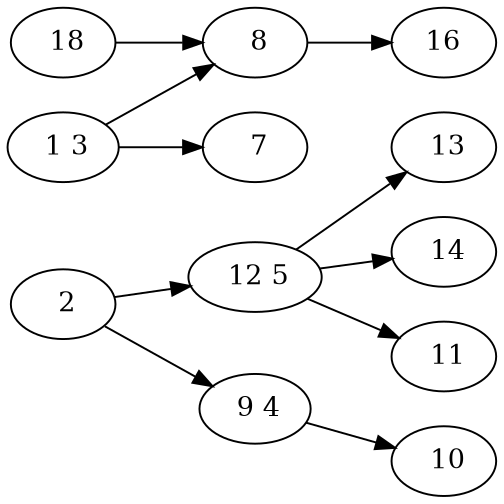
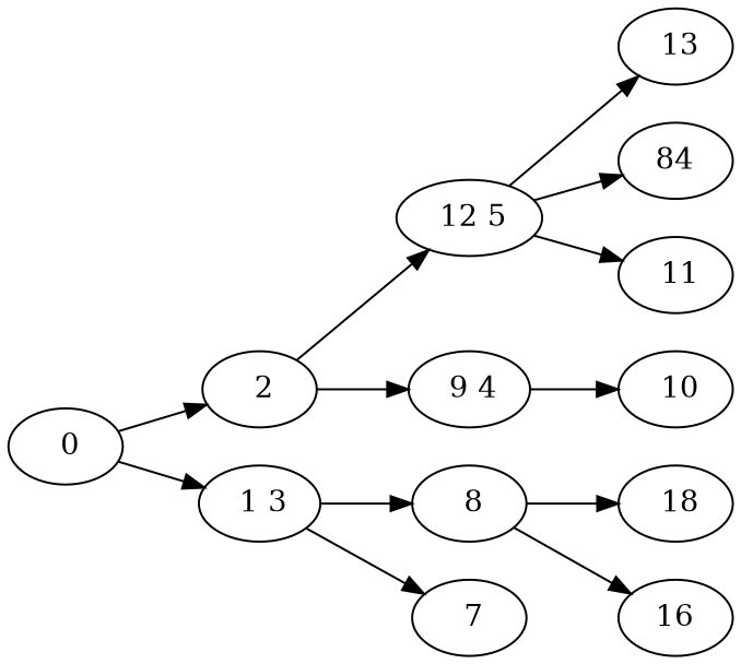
  digraph {
    rankdir=LR
+   " 0"
    " 2"
    " 1 3"
    " 12 5"
    " 9 4"
    " 8"
    " 7"
    " 13"
-   " 14"
+   " 14" [label=84]
    " 11"
    " 10"
    " 18"
    n13 [label=16]
+   " 0" -> " 2"
+   " 0" -> " 1 3"
    " 2" -> " 12 5"
    " 2" -> " 9 4"
    " 1 3" -> " 8"
    " 1 3" -> " 7"
    " 12 5" -> " 13"
    " 12 5" -> " 14"
    " 12 5" -> " 11"
    " 9 4" -> " 10"
-   " 18" -> " 8"
+   " 8" -> " 18"
    " 8" -> n13
  }
